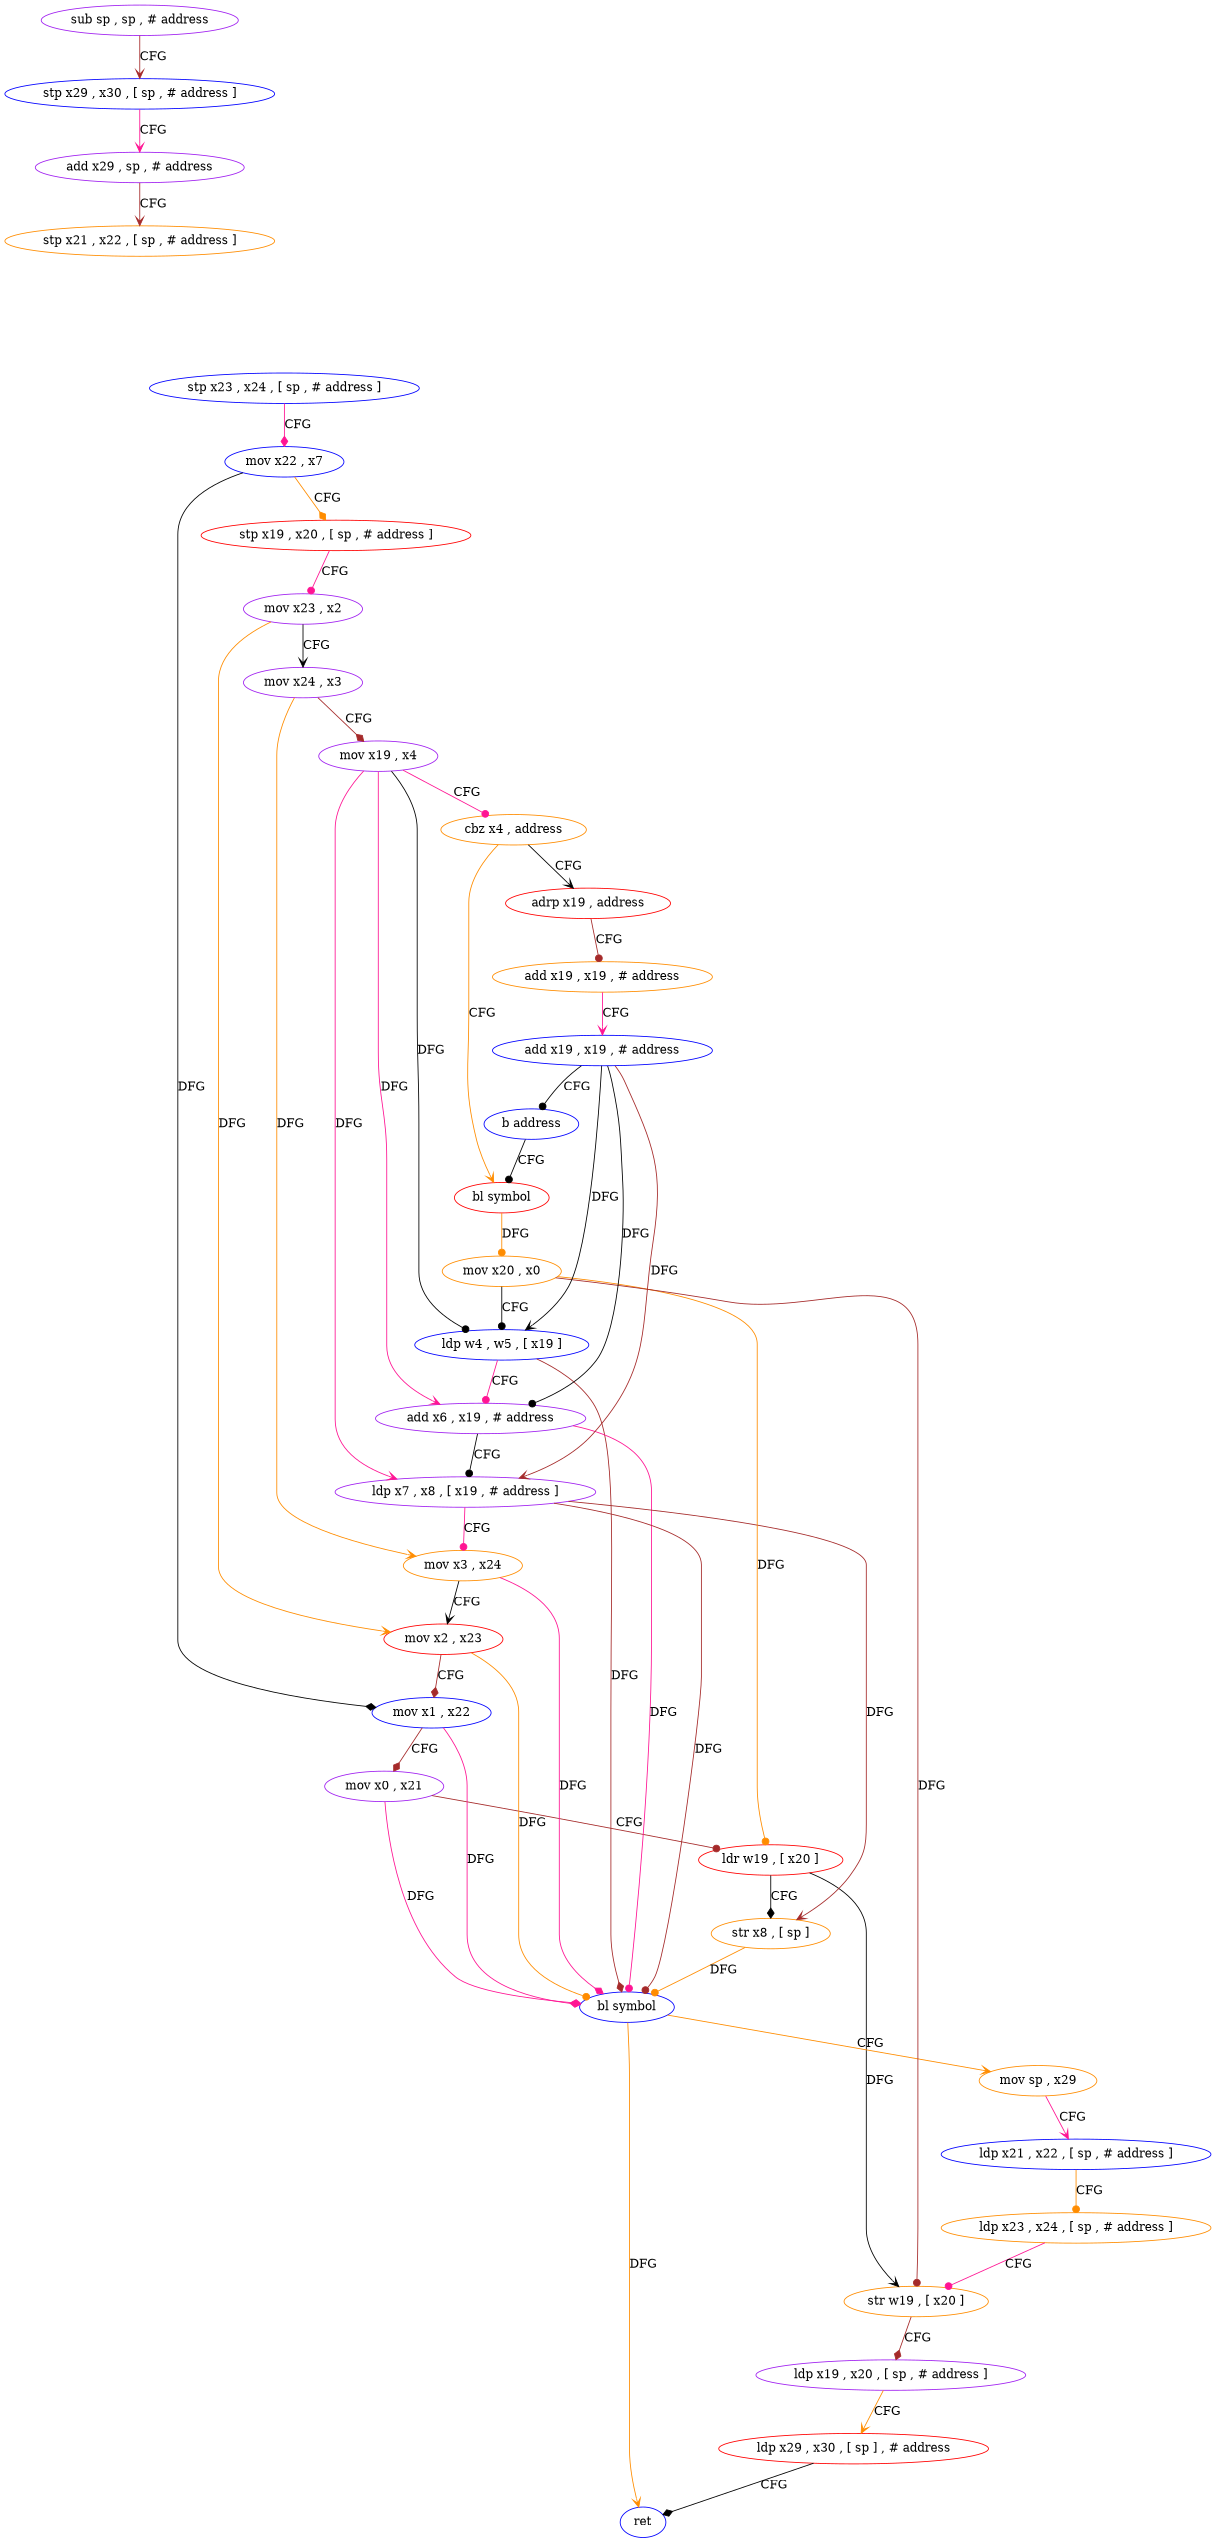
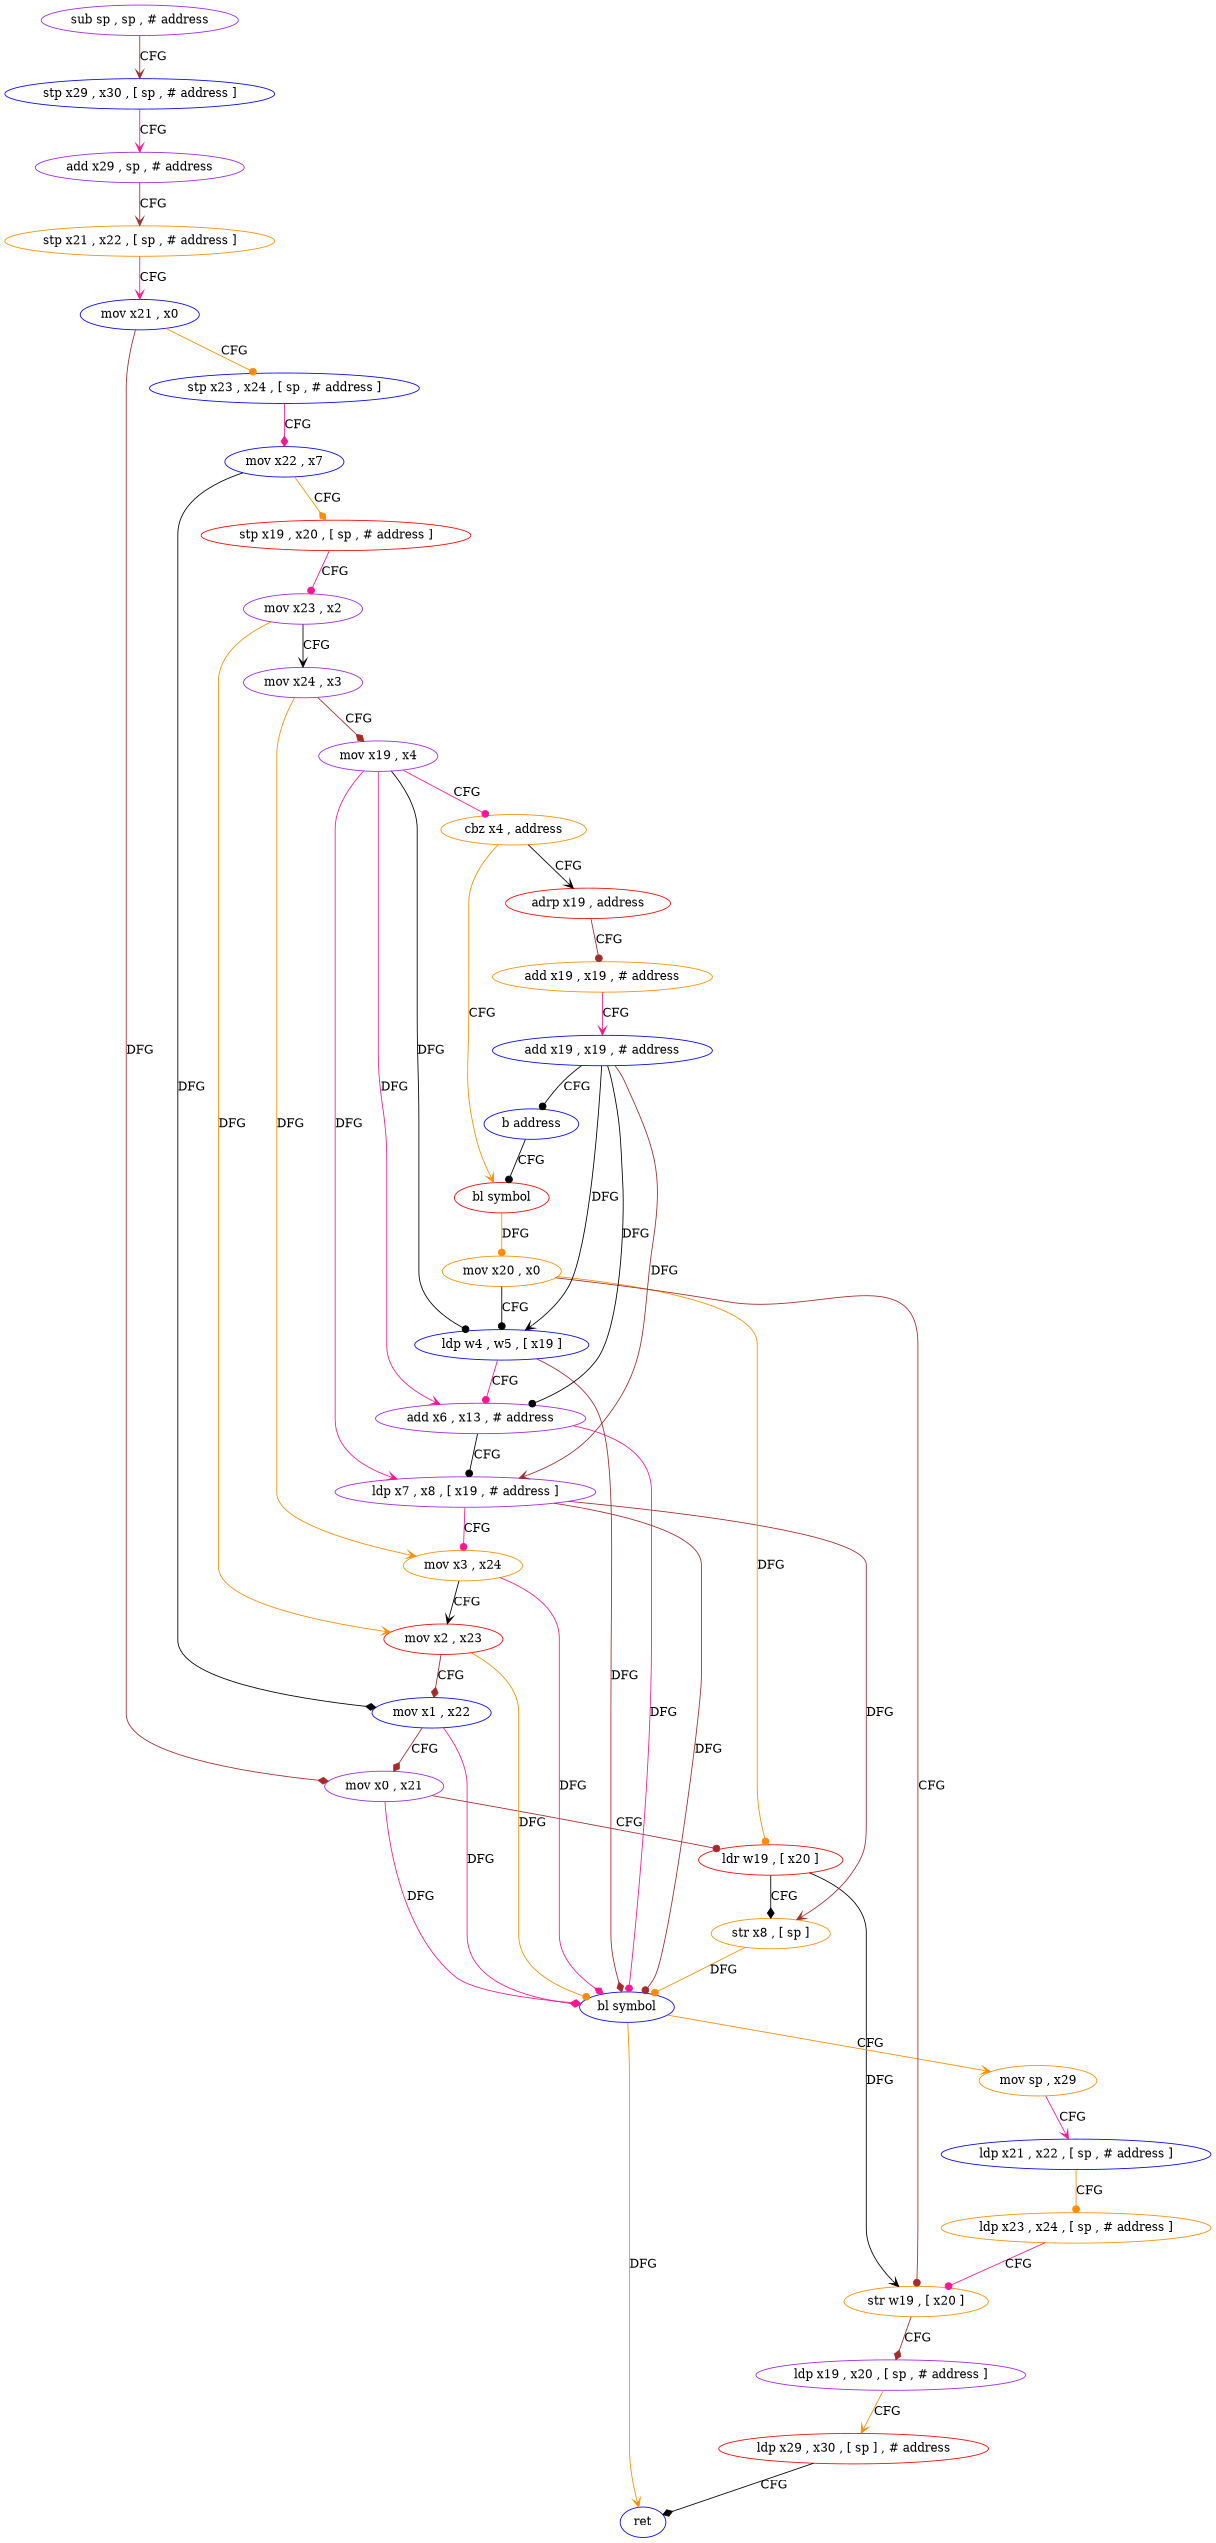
  digraph {
    node [color=blue]
    edge [arrowhead=dot color=deeppink]
    n1 [color=purple label="sub sp , sp , # address"]
    n2 [label="stp x29 , x30 , [ sp , # address ]"]
    n3 [color=purple label="add x29 , sp , # address"]
    n4 [color=darkorange label="stp x21 , x22 , [ sp , # address ]"]
+   n5 [label="mov x21 , x0"]
    n6 [label="stp x23 , x24 , [ sp , # address ]"]
    n7 [color=purple label="mov x0 , x21"]
    n8 [label="mov x22 , x7"]
    n9 [color=red label="ldr w19 , [ x20 ]"]
    n10 [label="bl symbol"]
    n11 [color=red label="stp x19 , x20 , [ sp , # address ]"]
    n12 [label="mov x1 , x22"]
    n13 [color=purple label="mov x23 , x2"]
    n14 [color=purple label="mov x24 , x3"]
    n15 [color=red label="mov x2 , x23"]
    n16 [color=purple label="mov x19 , x4"]
    n17 [color=darkorange label="mov x3 , x24"]
    n18 [color=darkorange label="cbz x4 , address"]
    n19 [label="ldp w4 , w5 , [ x19 ]"]
-   n20 [color=purple label="add x6 , x19 , # address"]
+   n20 [color=purple label="add x6 , x13 , # address"]
    n21 [color=purple label="ldp x7 , x8 , [ x19 , # address ]"]
    n22 [color=red label="adrp x19 , address"]
    n23 [color=red label="bl symbol"]
    n24 [color=darkorange label="str x8 , [ sp ]"]
    n25 [color=darkorange label="add x19 , x19 , # address"]
    n26 [color=darkorange label="mov x20 , x0"]
    n27 [label="add x19 , x19 , # address"]
    n28 [color=darkorange label="str w19 , [ x20 ]"]
    n29 [label="b address"]
    n30 [color=purple label="ldp x19 , x20 , [ sp , # address ]"]
    n31 [color=darkorange label="mov sp , x29"]
    n32 [label=ret]
    n33 [label="ldp x21 , x22 , [ sp , # address ]"]
    n34 [color=darkorange label="ldp x23 , x24 , [ sp , # address ]"]
    n35 [color=red label="ldp x29 , x30 , [ sp ] , # address"]
    n1 -> n2 [arrowhead=vee color=brown label=CFG]
    n2 -> n3 [arrowhead=vee label=CFG]
    n3 -> n4 [arrowhead=vee color=brown label=CFG]
+   n4 -> n5 [arrowhead=vee label=CFG]
+   n5 -> n6 [color=darkorange label=CFG]
+   n5 -> n7 [arrowhead=diamond color=brown label=DFG]
    n6 -> n8 [arrowhead=diamond label=CFG]
    n7 -> n9 [color=brown label=CFG]
    n7 -> n10 [arrowhead=diamond label=DFG]
    n8 -> n11 [arrowhead=diamond color=darkorange label=CFG]
    n8 -> n12 [arrowhead=diamond color=black label=DFG]
    n9 -> n24 [arrowhead=diamond color=black label=CFG]
    n9 -> n28 [arrowhead=vee color=black label=DFG]
    n10 -> n31 [arrowhead=vee color=darkorange label=CFG]
    n10 -> n32 [arrowhead=vee color=darkorange label=DFG]
    n11 -> n13 [label=CFG]
    n12 -> n7 [arrowhead=diamond color=brown label=CFG]
    n12 -> n10 [arrowhead=diamond label=DFG]
    n13 -> n14 [arrowhead=vee color=black label=CFG]
    n13 -> n15 [arrowhead=vee color=darkorange label=DFG]
    n14 -> n16 [arrowhead=diamond color=brown label=CFG]
    n14 -> n17 [arrowhead=vee color=darkorange label=DFG]
    n15 -> n10 [color=darkorange label=DFG]
    n15 -> n12 [arrowhead=diamond color=brown label=CFG]
    n16 -> n18 [label=CFG]
    n16 -> n19 [color=black label=DFG]
    n16 -> n20 [arrowhead=vee label=DFG]
    n16 -> n21 [arrowhead=vee label=DFG]
    n17 -> n10 [arrowhead=diamond label=DFG]
    n17 -> n15 [arrowhead=vee color=black label=CFG]
    n18 -> n22 [arrowhead=vee color=black label=CFG]
    n18 -> n23 [arrowhead=vee color=darkorange label=CFG]
    n19 -> n10 [arrowhead=diamond color=brown label=DFG]
    n19 -> n20 [label=CFG]
    n20 -> n10 [label=DFG]
    n20 -> n21 [color=black label=CFG]
    n21 -> n10 [color=brown label=DFG]
    n21 -> n17 [label=CFG]
    n21 -> n24 [arrowhead=vee color=brown label=DFG]
    n22 -> n25 [color=brown label=CFG]
    n23 -> n26 [color=darkorange label=DFG]
    n24 -> n10 [color=darkorange label=DFG]
    n25 -> n27 [arrowhead=vee label=CFG]
    n26 -> n9 [color=darkorange label=DFG]
    n26 -> n19 [color=black label=CFG]
-   n26 -> n28 [color=brown label=DFG]
+   n26 -> n28 [color=brown label=CFG]
    n27 -> n19 [arrowhead=vee color=black label=DFG]
    n27 -> n20 [color=black label=DFG]
    n27 -> n21 [arrowhead=vee color=brown label=DFG]
    n27 -> n29 [color=black label=CFG]
    n28 -> n30 [arrowhead=diamond color=brown label=CFG]
    n29 -> n23 [color=black label=CFG]
    n30 -> n35 [arrowhead=vee color=darkorange label=CFG]
    n31 -> n33 [arrowhead=vee label=CFG]
    n33 -> n34 [color=darkorange label=CFG]
    n34 -> n28 [label=CFG]
    n35 -> n32 [arrowhead=diamond color=black label=CFG]
  }
